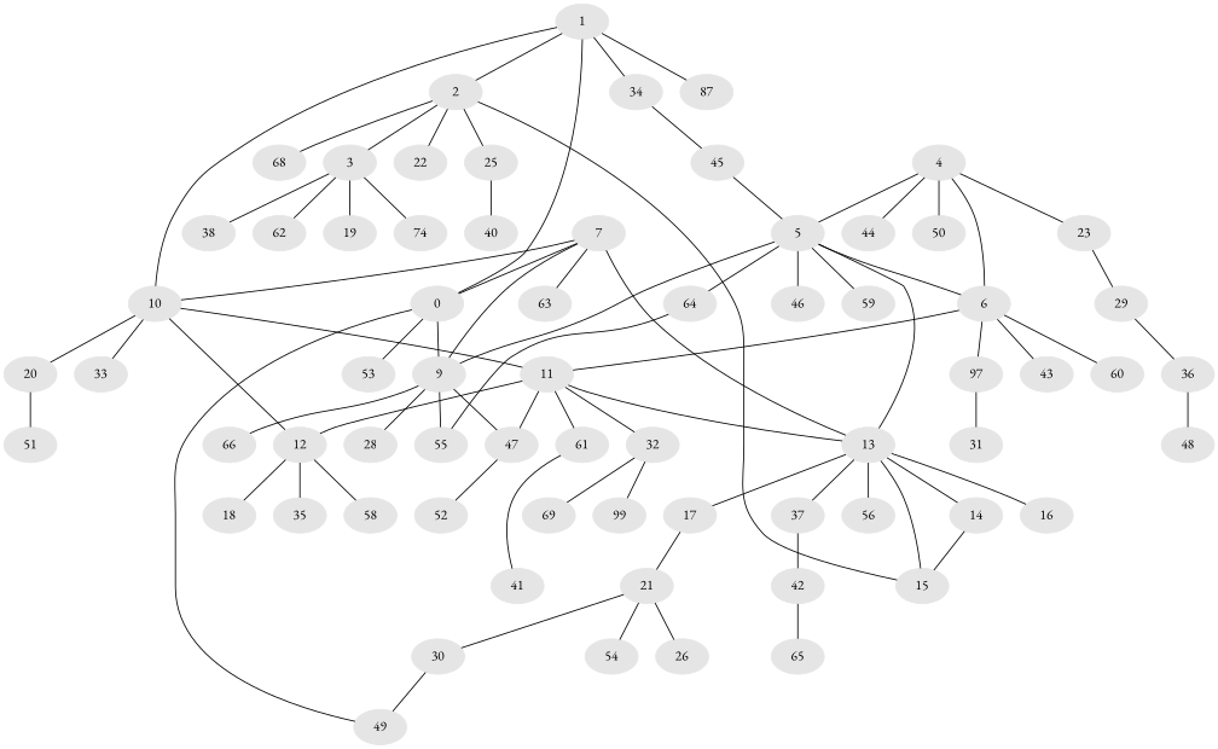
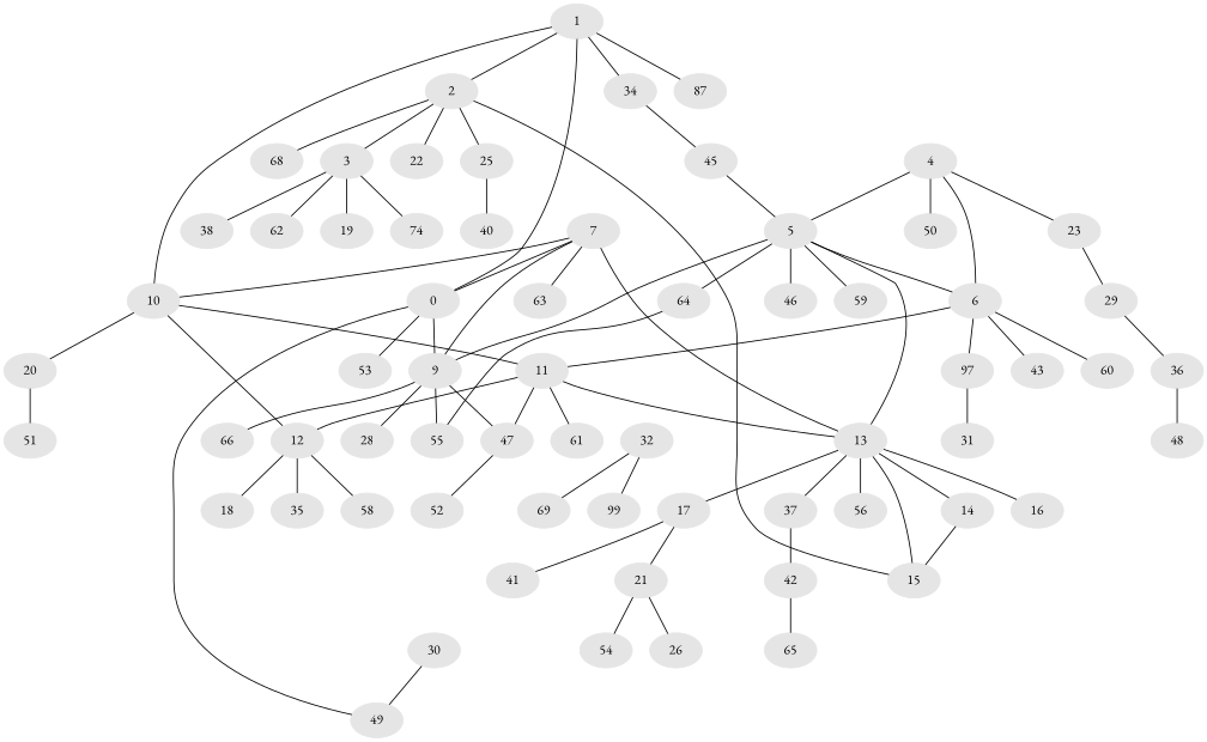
  graph {
    fontname="EB Garamond"
    node [color=gray90 fontname="EB Garamond" style=filled]
    edge [fontname="EB Garamond"]
    1
    2
    n3 [label=0]
    10
    34
    n6 [label=87]
    3
    15
    22
    25
    68
    19
    n13 [label=74]
    38
    62
    5
    6
    9
    13
    46
    59
    64
    49
    53
    11
    12
    20
-   33
    45
    40
    4
    23
-   44
    50
    n35 [label=97]
    43
    60
    29
    28
    47
    55
    66
    14
    16
    17
    37
    56
    32
    61
    31
    36
    48
    7
    63
    52
    18
    35
    58
    51
    n60 [label=99]
    69
    21
    41
    42
    26
    30
    54
    65
    1 -- 2
    1 -- n3
    1 -- 10
    1 -- 34
    1 -- n6
    2 -- 3
    2 -- 15
    2 -- 22
    2 -- 25
    2 -- 68
    n3 -- 9
    n3 -- 49
    n3 -- 53
    10 -- 11
    10 -- 12
    10 -- 20
-   10 -- 33
    34 -- 45
    3 -- 19
    3 -- n13
    3 -- 38
    3 -- 62
    25 -- 40
    5 -- 6
    5 -- 9
    5 -- 13
    5 -- 46
    5 -- 59
    5 -- 64
    6 -- 11
    6 -- n35
    6 -- 43
    6 -- 60
    9 -- 28
    9 -- 47
    9 -- 55
    9 -- 66
    13 -- 15
    13 -- 14
    13 -- 16
    13 -- 17
    13 -- 37
    13 -- 56
    64 -- 55
    11 -- 13
    11 -- 12
    11 -- 47
-   11 -- 32
    11 -- 61
    12 -- 18
    12 -- 35
    12 -- 58
    20 -- 51
    45 -- 5
    4 -- 5
    4 -- 6
    4 -- 23
-   4 -- 44
    4 -- 50
    23 -- 29
    n35 -- 31
    29 -- 36
    47 -- 52
    14 -- 15
    17 -- 21
-   61 -- 41
+   17 -- 41
    37 -- 42
    32 -- n60
    32 -- 69
    36 -- 48
    7 -- n3
    7 -- 10
    7 -- 9
    7 -- 13
    7 -- 63
    21 -- 26
-   21 -- 30
    21 -- 54
    42 -- 65
    30 -- 49
  }
